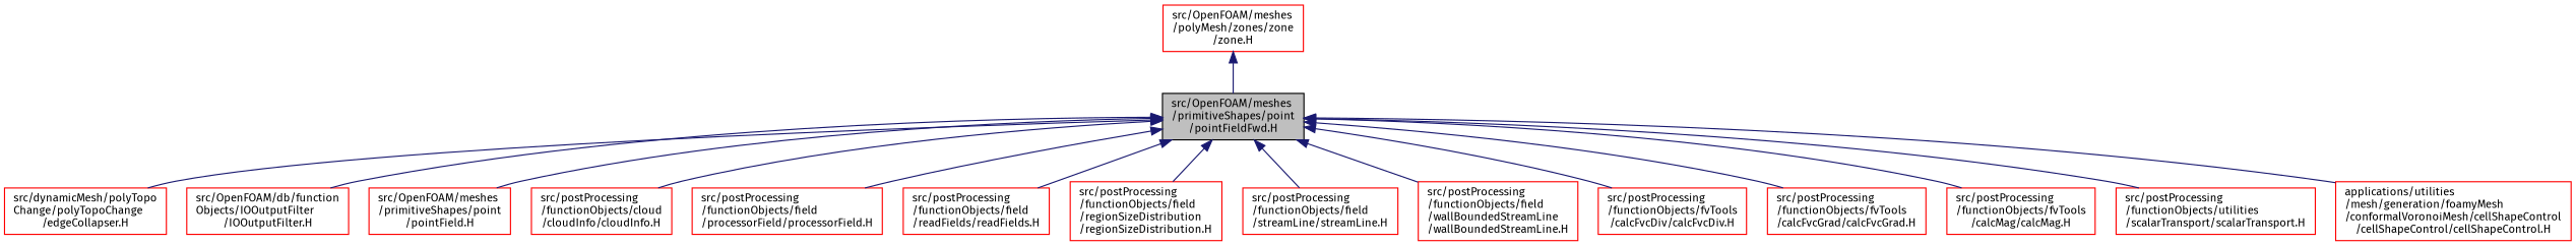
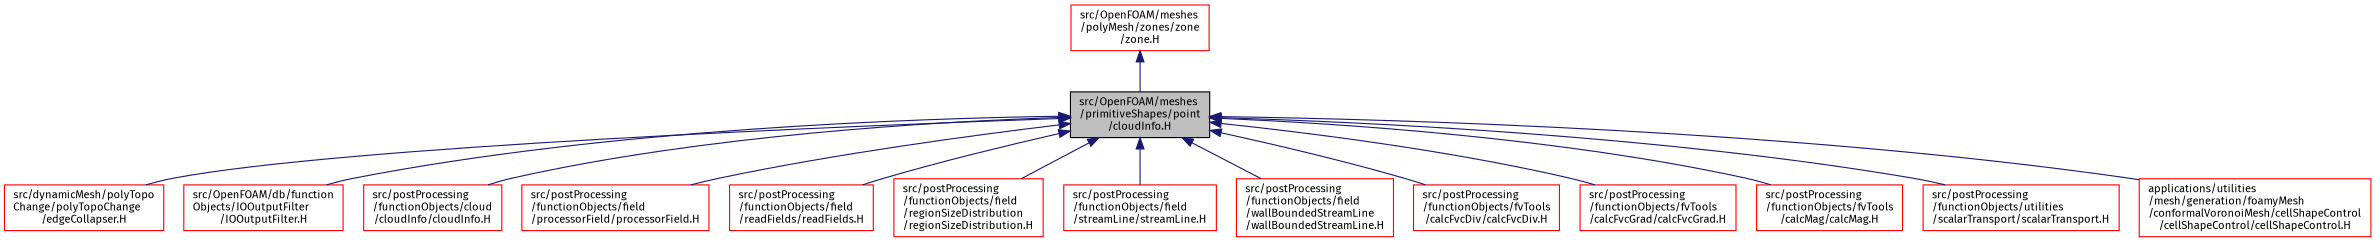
  digraph {
    fontname="Fira Sans"
    node [color=red fontname="Fira Sans" fontsize=10 shape=record]
    edge [color=midnightblue dir=back fontname="Fira Sans" fontsize=10 labelfontname=Helvetica labelfontsize=10 style=solid]
-   n1 [color=black fillcolor=grey75 fontcolor=black height=0.2 label="src/OpenFOAM/meshes\l/primitiveShapes/point\l/pointFieldFwd.H" style=filled width=0.4]
+   n1 [color=black fillcolor=grey75 fontcolor=black height=0.2 label="src/OpenFOAM/meshes\l/primitiveShapes/point\l/cloudInfo.H" style=filled width=0.4]
    n2 [height=0.2 label="src/dynamicMesh/polyTopo\lChange/polyTopoChange\l/edgeCollapser.H" width=0.4]
    n3 [height=0.2 label="src/OpenFOAM/db/function\lObjects/IOOutputFilter\l/IOOutputFilter.H" width=0.4]
-   n4 [height=0.2 label="src/OpenFOAM/meshes\l/primitiveShapes/point\l/pointField.H" width=0.4]
    n5 [height=0.2 label="src/postProcessing\l/functionObjects/cloud\l/cloudInfo/cloudInfo.H" width=0.4]
    n6 [height=0.2 label="src/postProcessing\l/functionObjects/field\l/processorField/processorField.H" width=0.4]
    n7 [height=0.2 label="src/postProcessing\l/functionObjects/field\l/readFields/readFields.H" width=0.4]
    n8 [height=0.2 label="src/postProcessing\l/functionObjects/field\l/regionSizeDistribution\l/regionSizeDistribution.H" width=0.4]
    n9 [height=0.2 label="src/postProcessing\l/functionObjects/field\l/streamLine/streamLine.H" width=0.4]
    n10 [height=0.2 label="src/postProcessing\l/functionObjects/field\l/wallBoundedStreamLine\l/wallBoundedStreamLine.H" width=0.4]
    n11 [height=0.2 label="src/postProcessing\l/functionObjects/fvTools\l/calcFvcDiv/calcFvcDiv.H" width=0.4]
    n12 [height=0.2 label="src/postProcessing\l/functionObjects/fvTools\l/calcFvcGrad/calcFvcGrad.H" width=0.4]
    n13 [height=0.2 label="src/postProcessing\l/functionObjects/fvTools\l/calcMag/calcMag.H" width=0.4]
    n14 [height=0.2 label="src/postProcessing\l/functionObjects/utilities\l/scalarTransport/scalarTransport.H" width=0.4]
    n15 [height=0.2 label="applications/utilities\l/mesh/generation/foamyMesh\l/conformalVoronoiMesh/cellShapeControl\l/cellShapeControl/cellShapeControl.H" width=0.4]
    n16 [height=0.2 label="src/OpenFOAM/meshes\l/polyMesh/zones/zone\l/zone.H" width=0.4]
    n1 -> n2
    n1 -> n3
-   n1 -> n4
    n1 -> n5
    n1 -> n6
    n1 -> n7
    n1 -> n8
    n1 -> n9
    n1 -> n10
    n1 -> n11
    n1 -> n12
    n1 -> n13
    n1 -> n14
    n1 -> n15
    n16 -> n1
  }
